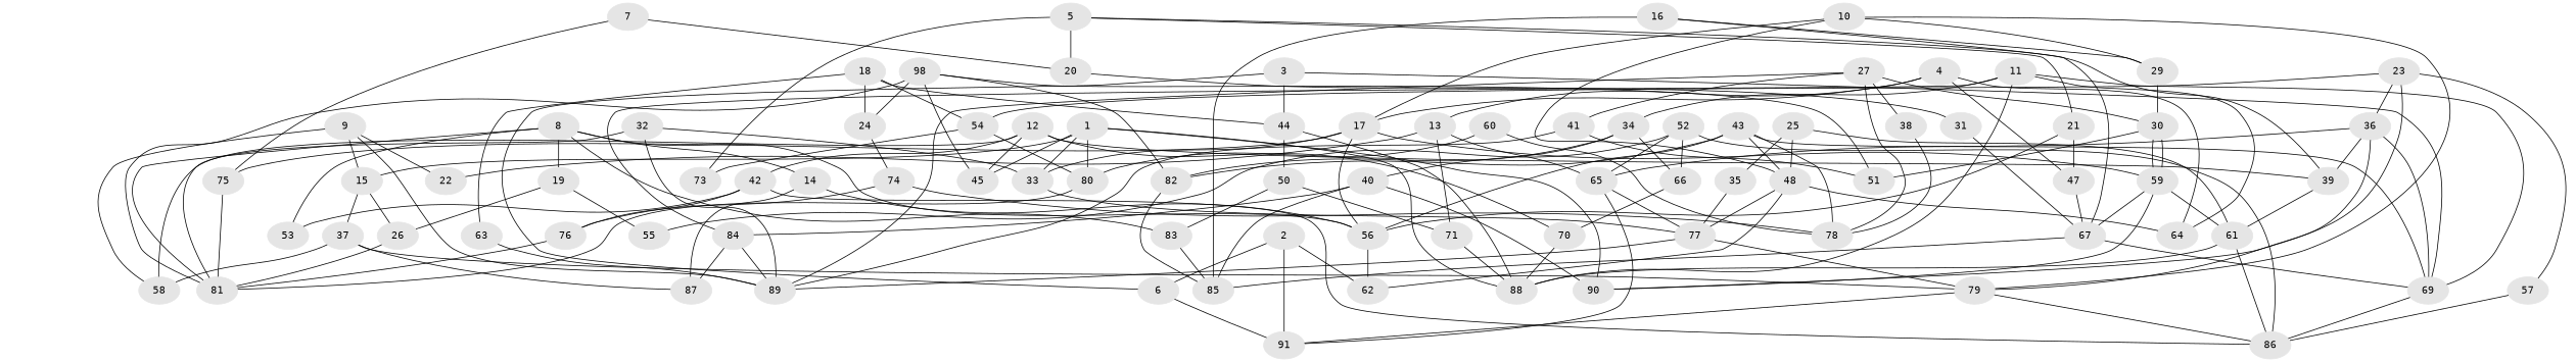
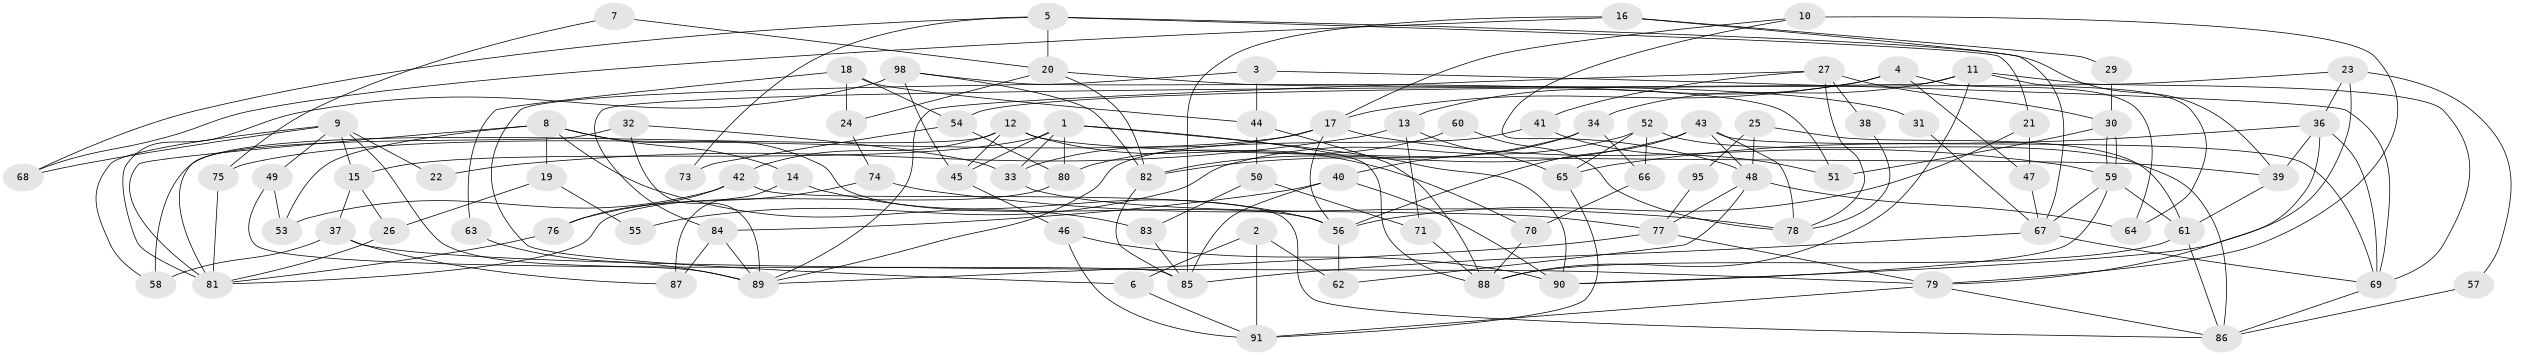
  graph {
    fontname="DejaVu Sans Mono"
    node [color=gray90 fontname="DejaVu Sans Mono" style=filled]
    edge [fontname="DejaVu Sans Mono"]
    1
    15
    33
    45
    80
    88
    90
    26
    37
    77
+   46
    81
    2
    6
    62
    91
    3
    44
    69
    50
    86
    4
    13
    17
    47
    64
    22
    65
    71
    75
    56
    59
    67
    5
    20
    21
    39
+   68
    73
    24
    31
    82
    61
    7
    8
    14
    19
    53
    83
    87
    55
    85
    9
+   49
    58
    89
    10
    29
    48
    79
    30
    11
    34
    84
    40
    66
    12
    42
    70
    76
    16
    18
    54
    63
    74
    23
    36
    57
    78
    25
-   35
+   35 [label=95]
    27
    38
    41
    51
    n86 [label=98]
    32
    43
    52
    60
    1 -- 15
    1 -- 33
    1 -- 45
    1 -- 80
    1 -- 88
    1 -- 90
    15 -- 26
    15 -- 37
    33 -- 77
+   45 -- 46
    80 -- 81
    26 -- 81
    37 -- 87
    37 -- 58
    37 -- 79
    77 -- 89
    77 -- 79
+   46 -- 90
+   46 -- 91
    2 -- 6
    2 -- 62
    2 -- 91
    6 -- 91
    3 -- 6
    3 -- 44
    3 -- 69
    44 -- 88
    44 -- 50
    69 -- 86
    50 -- 71
    50 -- 83
    4 -- 13
    4 -- 17
    4 -- 47
    4 -- 64
    13 -- 22
    13 -- 65
    13 -- 71
    17 -- 33
    17 -- 75
    17 -- 56
    17 -- 59
    47 -- 67
-   65 -- 77
    65 -- 91
    71 -- 88
    75 -- 81
    56 -- 62
    59 -- 90
    59 -- 67
    59 -- 61
    67 -- 69
    67 -- 85
    5 -- 20
    5 -- 21
    5 -- 39
+   5 -- 68
    5 -- 73
-   n86 -- 24
+   20 -- 24
    20 -- 31
+   20 -- 82
    21 -- 47
    21 -- 56
    39 -- 61
    24 -- 74
    31 -- 67
    82 -- 85
    61 -- 88
    61 -- 86
    7 -- 75
    7 -- 20
    8 -- 81
    8 -- 56
    8 -- 14
    8 -- 19
    8 -- 53
    8 -- 83
    14 -- 56
    14 -- 87
    19 -- 26
    19 -- 55
    83 -- 85
    9 -- 15
    9 -- 22
+   9 -- 68
+   9 -- 49
    9 -- 58
    9 -- 89
+   49 -- 53
+   49 -- 85
    10 -- 17
-   10 -- 29
    10 -- 48
    10 -- 79
    29 -- 30
    48 -- 77
    48 -- 62
    48 -- 64
    79 -- 91
    79 -- 86
    30 -- 59
    30 -- 59
    30 -- 51
    11 -- 88
    11 -- 69
    11 -- 64
    11 -- 34
    11 -- 84
    34 -- 82
    34 -- 40
    34 -- 66
    84 -- 87
    84 -- 89
    40 -- 90
    40 -- 85
    40 -- 84
    66 -- 70
    12 -- 45
    12 -- 39
    12 -- 58
    12 -- 42
    12 -- 70
    42 -- 86
    42 -- 53
    42 -- 76
    70 -- 88
    76 -- 81
    16 -- 67
+   16 -- 68
    16 -- 85
    16 -- 29
    18 -- 44
    18 -- 24
    18 -- 54
    18 -- 63
    54 -- 80
    54 -- 73
    63 -- 89
    74 -- 76
    74 -- 78
    23 -- 90
    23 -- 54
    23 -- 36
    23 -- 57
    36 -- 69
    36 -- 65
    36 -- 39
    36 -- 79
    57 -- 86
    25 -- 61
    25 -- 48
    25 -- 35
    35 -- 77
    27 -- 89
    27 -- 30
    27 -- 78
    27 -- 38
    27 -- 41
    38 -- 78
    41 -- 89
    41 -- 51
    n86 -- 45
    n86 -- 81
    n86 -- 82
    n86 -- 51
    32 -- 33
    32 -- 81
    32 -- 89
    43 -- 69
    43 -- 56
    43 -- 82
    43 -- 48
    43 -- 78
    52 -- 86
    52 -- 65
    52 -- 55
    52 -- 66
    60 -- 80
    60 -- 78
  }
